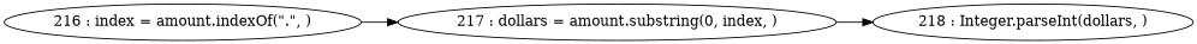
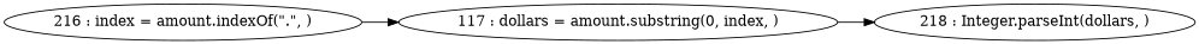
  digraph {
    rankdir=LR
    "216 : index = amount.indexOf(\".\", )"
-   "217 : dollars = amount.substring(0, index, )"
+   "217 : dollars = amount.substring(0, index, )" [label="117 : dollars = amount.substring(0, index, )"]
    "218 : Integer.parseInt(dollars, )"
    "216 : index = amount.indexOf(\".\", )" -> "217 : dollars = amount.substring(0, index, )"
    "217 : dollars = amount.substring(0, index, )" -> "218 : Integer.parseInt(dollars, )"
  }
